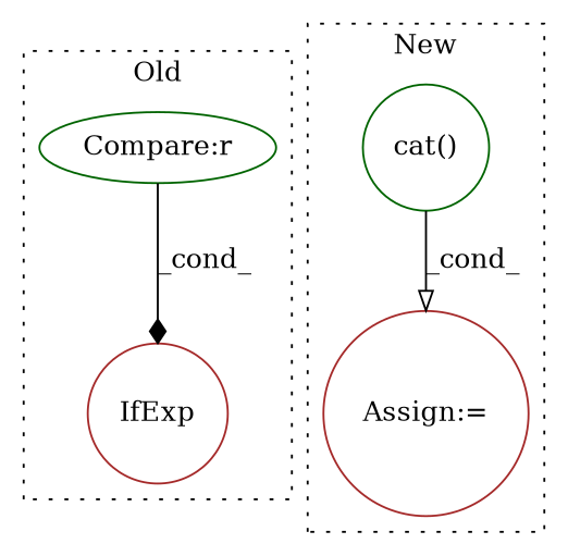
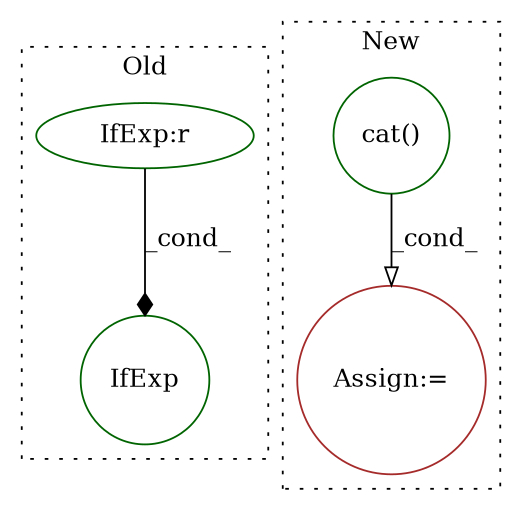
  digraph {
    fontname="DejaVu Serif"
    node [color=brown fontname="DejaVu Serif" shape=circle]
    edge [fontname="DejaVu Serif"]
-   n1 [a=51 l="4,6" label=IfExp s="4747,4767"]
-   n2 [a=40 color=darkgreen l=16 label="Compare:r" s=4751 shape=ellipse]
+   n1 [a=51 color=darkgreen l="4,6" label=IfExp s="4747,4767"]
+   n2 [a=40 color=darkgreen l=16 label="IfExp:r" s=4751 shape=ellipse]
    n3 [a=75 color=darkgreen l="10,9" label="cat()" s="5510,5526"]
    n4 [a=68 l=4 label="Assign:=" s=5996]
    subgraph cluster_1 {
      label=Old
      style=dotted
      n1
      n2
    }
    subgraph cluster_2 {
      label=New
      style=dotted
      n3
      n4
    }
    n2 -> n1 [arrowhead=diamond label=_cond_]
    n3 -> n4 [arrowhead=onormal label=_cond_]
  }
